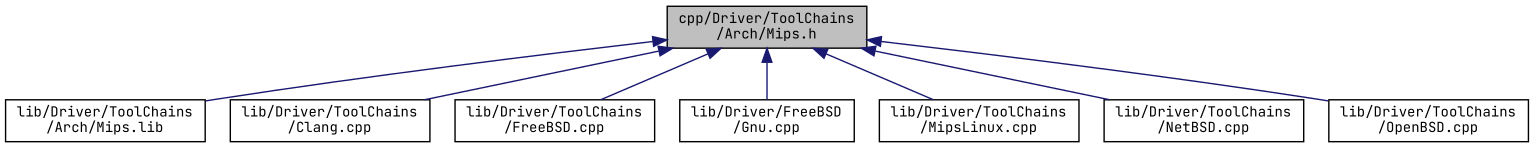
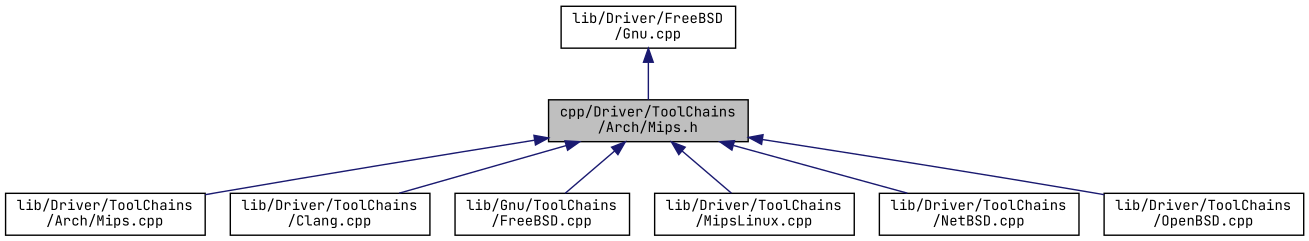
  digraph {
    fontname="JetBrains Mono"
    node [color=black fontname="JetBrains Mono" fontsize=10 shape=record]
    edge [color=midnightblue dir=back fontname="JetBrains Mono" fontsize=10 labelfontname=Helvetica labelfontsize=10 style=solid]
    n1 [fillcolor=grey75 fontcolor=black height=0.2 label="cpp/Driver/ToolChains\l/Arch/Mips.h" style=filled width=0.4]
-   n2 [height=0.2 label="lib/Driver/ToolChains\l/Arch/Mips.lib" width=0.4]
+   n2 [height=0.2 label="lib/Driver/ToolChains\l/Arch/Mips.cpp" width=0.4]
    n3 [height=0.2 label="lib/Driver/ToolChains\l/Clang.cpp" width=0.4]
-   n4 [height=0.2 label="lib/Driver/ToolChains\l/FreeBSD.cpp" width=0.4]
+   n4 [height=0.2 label="lib/Gnu/ToolChains\l/FreeBSD.cpp" width=0.4]
    n5 [height=0.2 label="lib/Driver/FreeBSD\l/Gnu.cpp" width=0.4]
    n6 [height=0.2 label="lib/Driver/ToolChains\l/MipsLinux.cpp" width=0.4]
    n7 [height=0.2 label="lib/Driver/ToolChains\l/NetBSD.cpp" width=0.4]
    n8 [height=0.2 label="lib/Driver/ToolChains\l/OpenBSD.cpp" width=0.4]
    n1 -> n2
    n1 -> n3
    n1 -> n4
-   n1 -> n5
+   n5 -> n1
    n1 -> n6
    n1 -> n7
    n1 -> n8
  }
